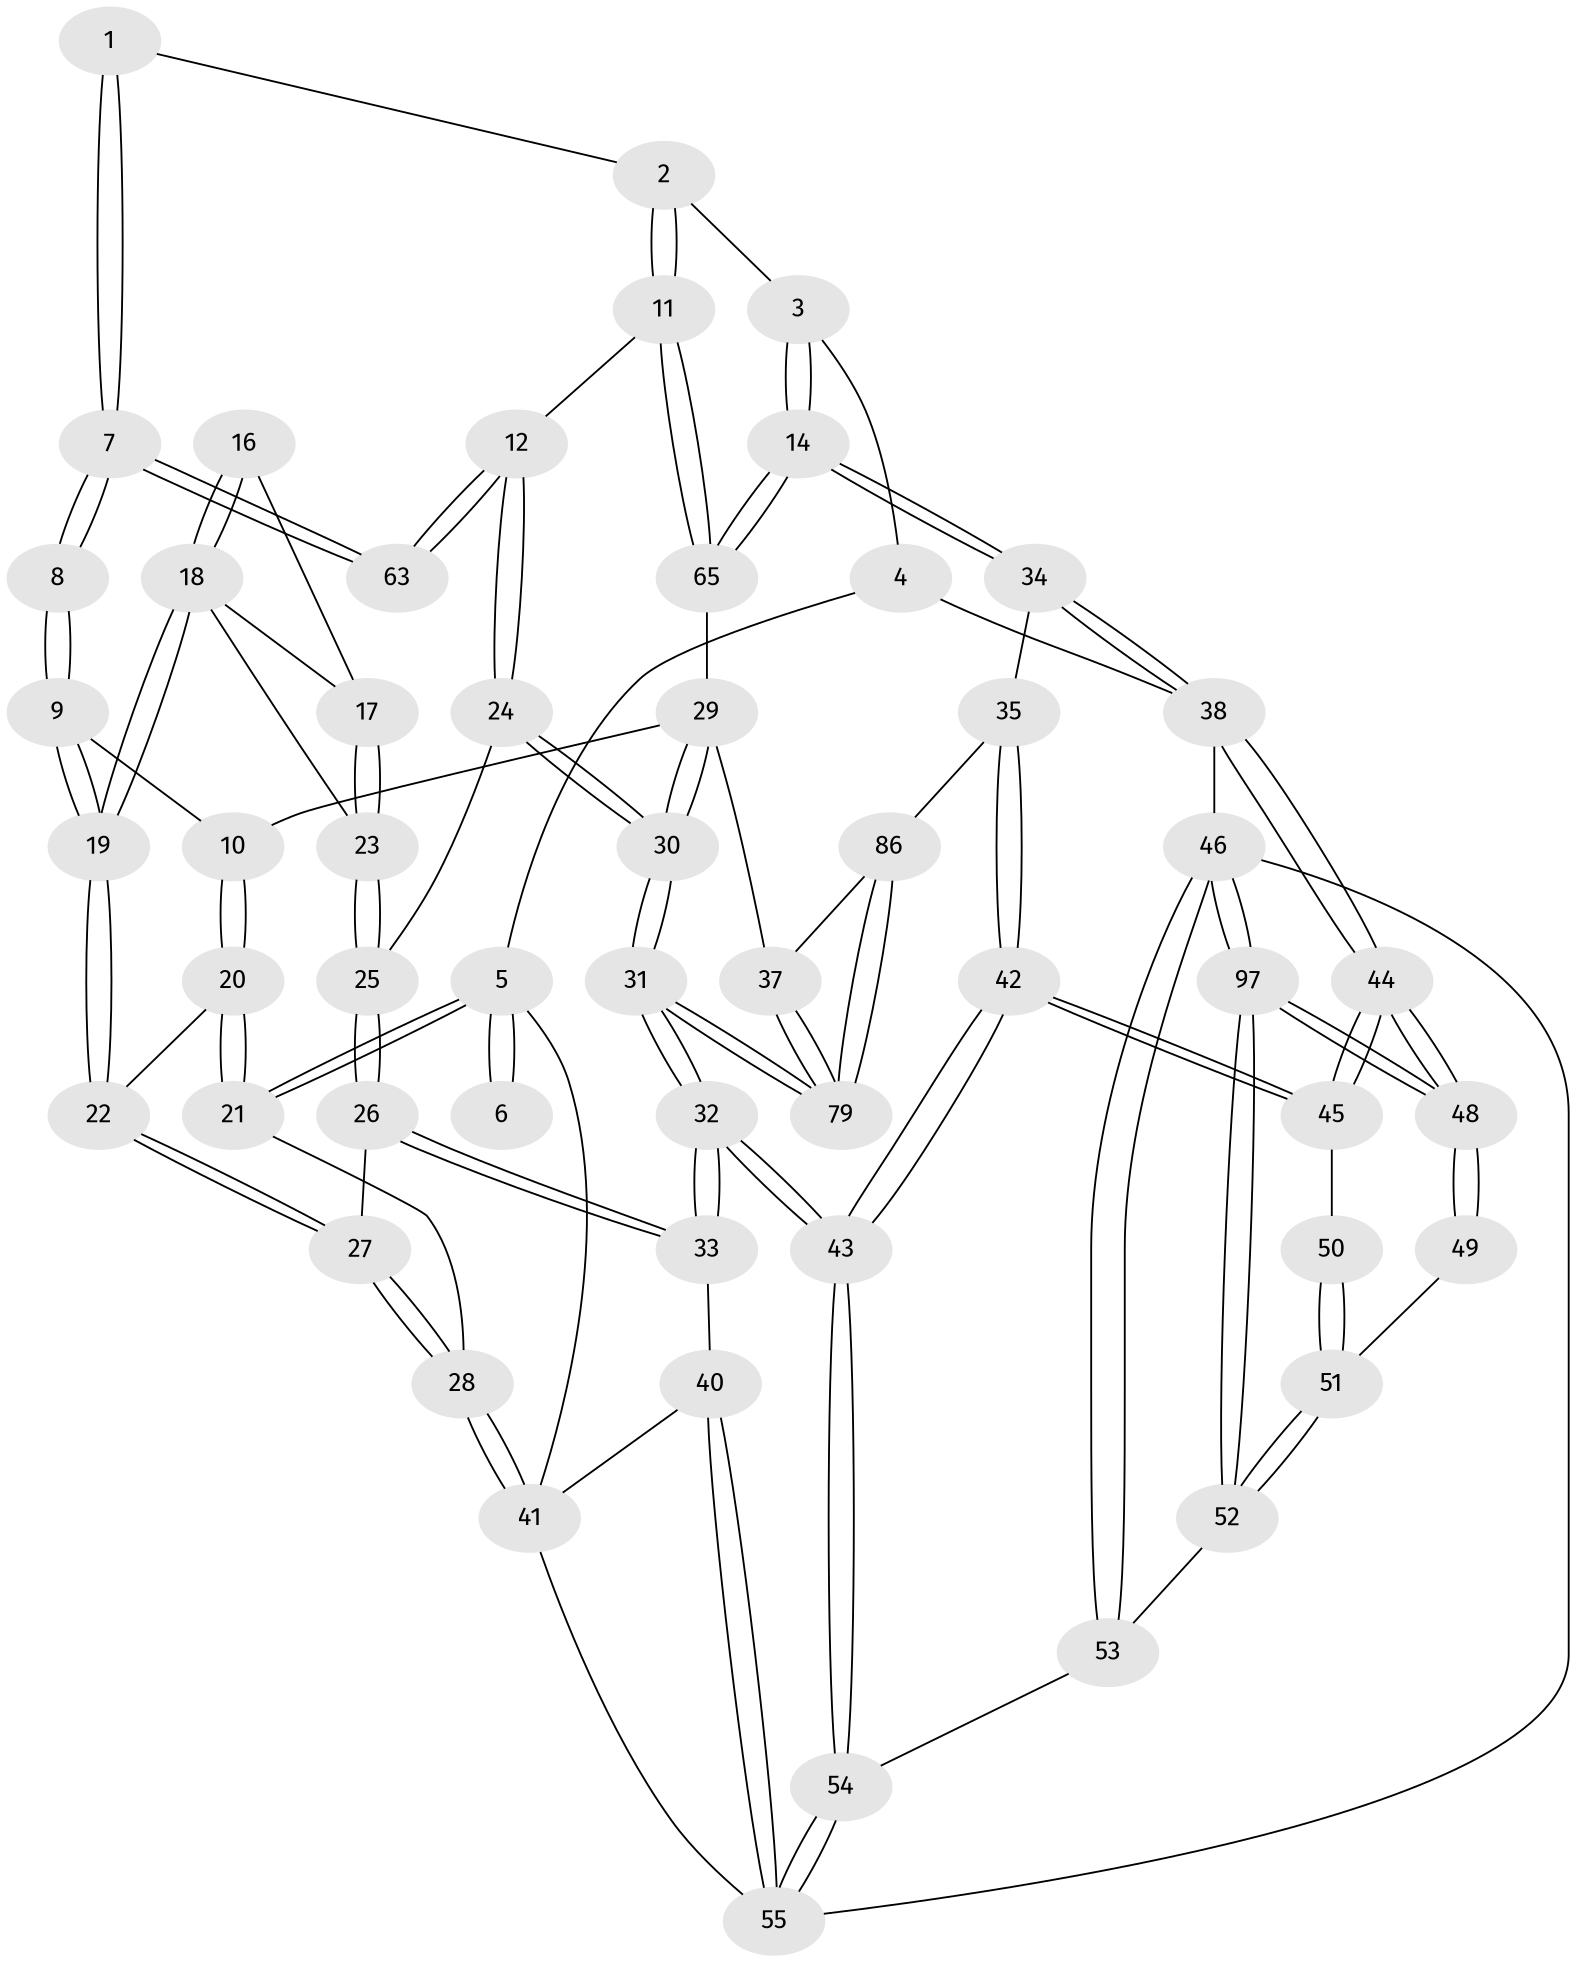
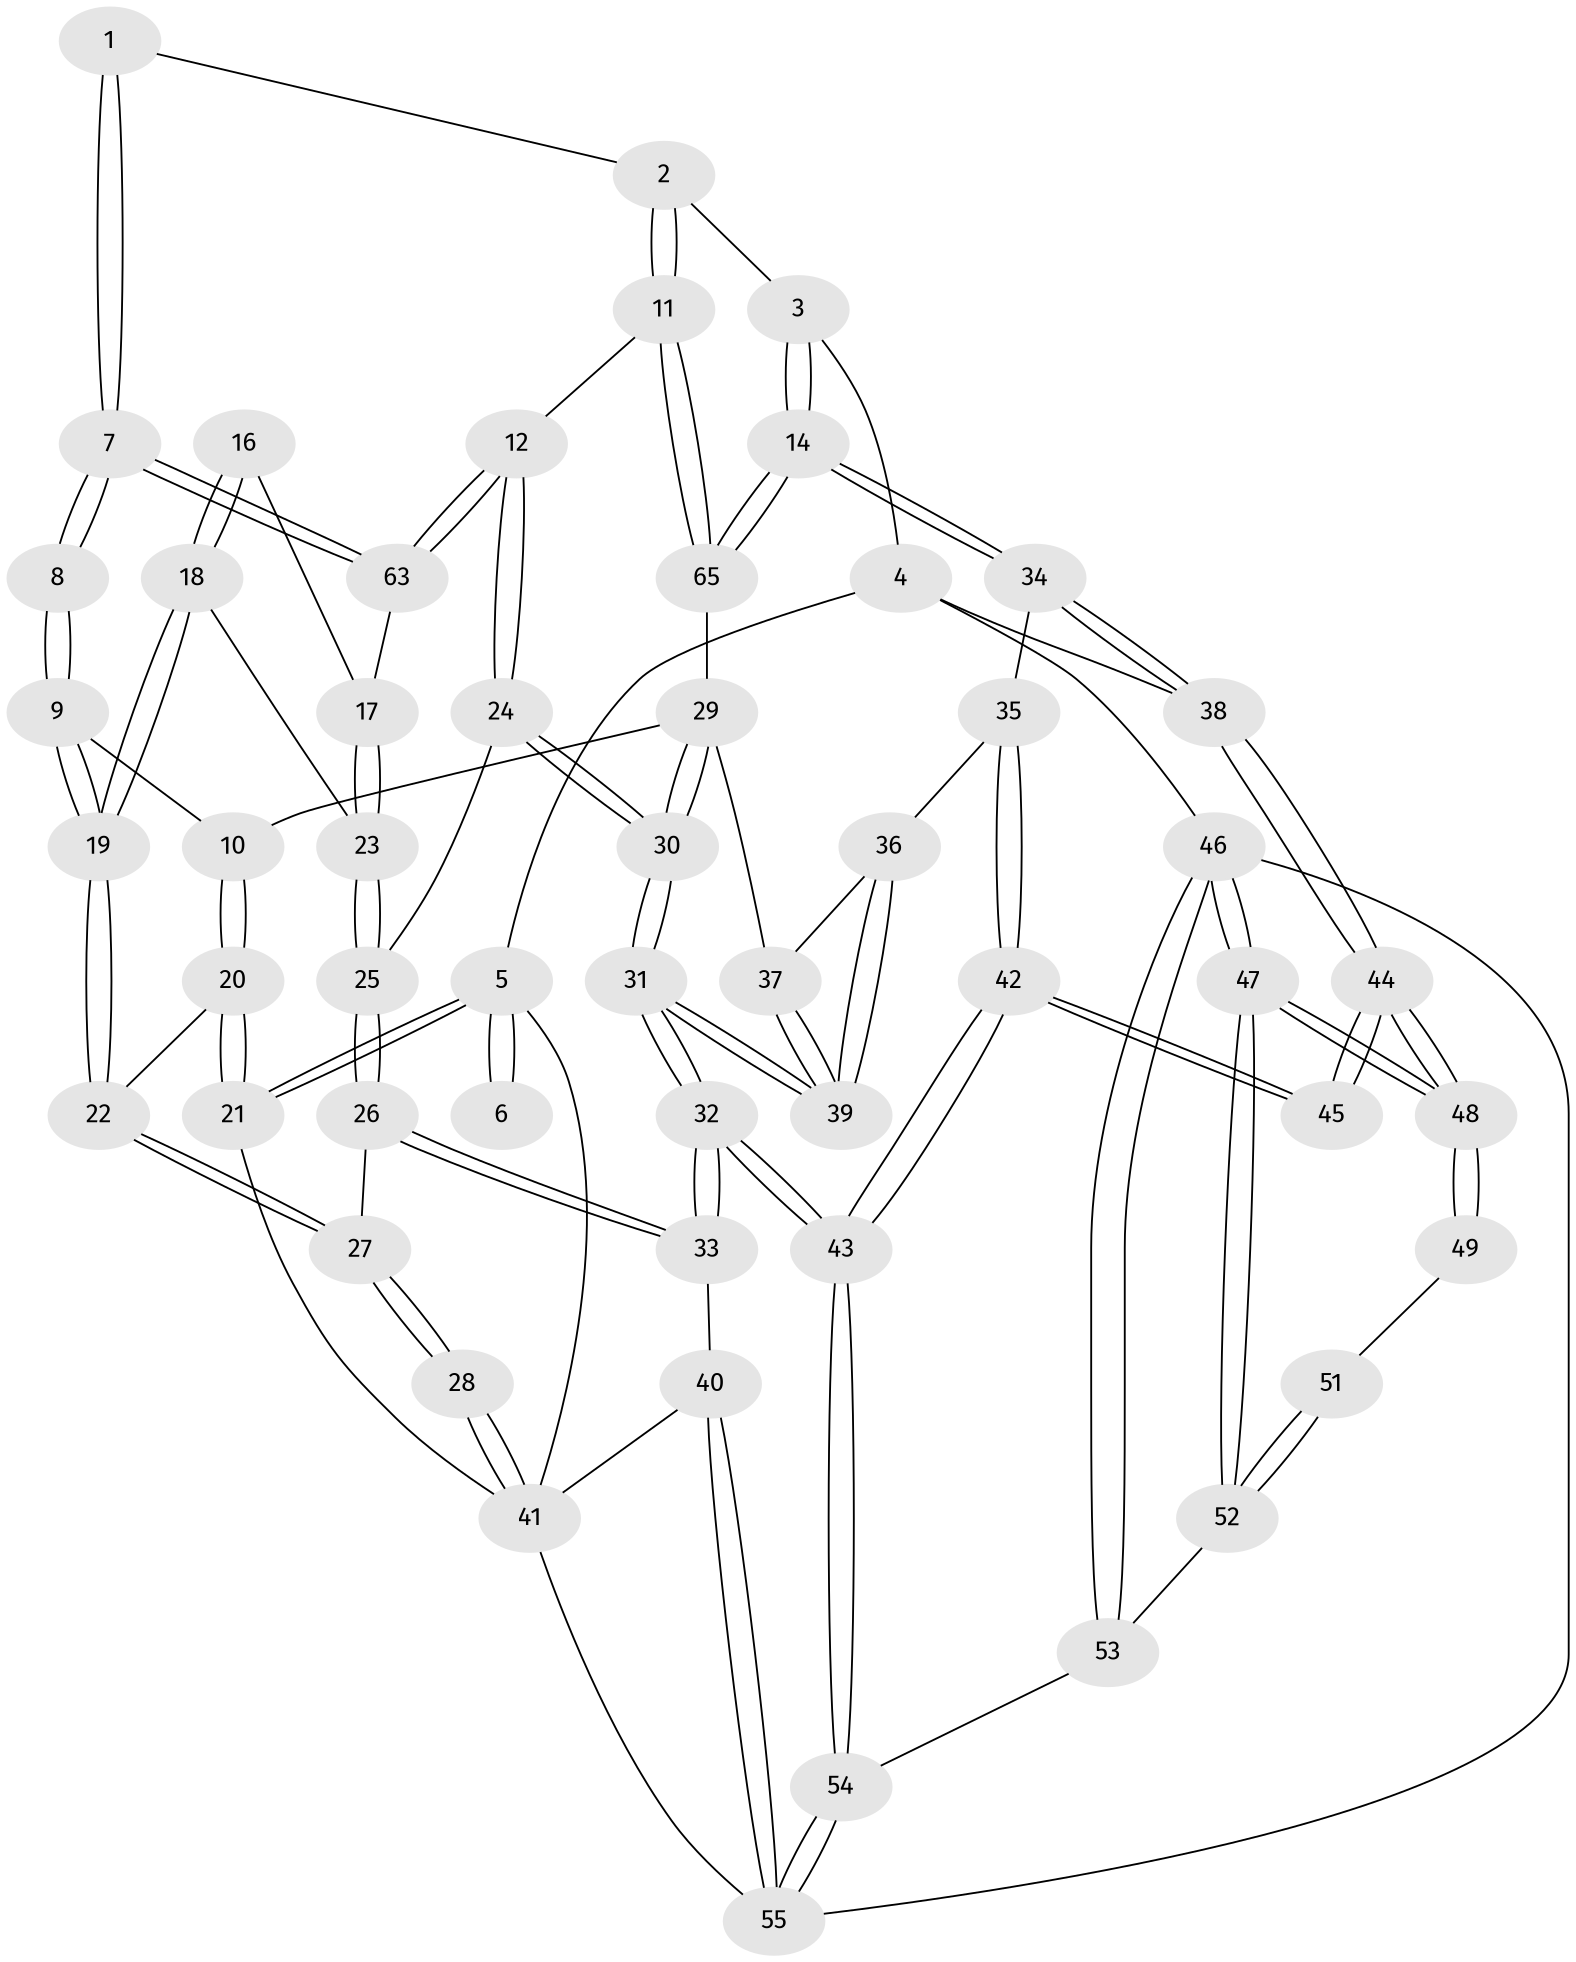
  graph {
    fontname="Fira Sans"
    node [color=gray90 fontname="Fira Sans" style=filled]
    edge [fontname="Fira Sans"]
    1
    2
    7
    3
    11
    8
    n7 [label=63]
    4
    14
    12
    n11 [label=65]
    5
    38
    46
    34
    6
    21
    41
    44
    55
-   47 [label=97]
+   47
    53
    28
    10
    20
    9
    17
    19
    22
    24
    29
    25
    30
    23
    35
    37
    16
    18
    27
    26
    31
    33
    40
-   39 [label=79]
+   39
    32
    43
    54
-   36 [label=86]
+   36
    42
    45
    48
-   50
    49
    51
    52
    1 -- 2
    1 -- 7
    1 -- 7
    2 -- 3
    2 -- 11
    2 -- 11
    7 -- 8
    7 -- 8
    7 -- n7
    7 -- n7
    3 -- 4
    3 -- 14
    3 -- 14
    11 -- 12
    11 -- n11
    11 -- n11
    8 -- 9
    8 -- 9
-   18 -- 17
+   n7 -- 17
    4 -- 5
    4 -- 38
-   38 -- 46
+   4 -- 46
    14 -- n11
    14 -- n11
    14 -- 34
    14 -- 34
    12 -- n7
    12 -- n7
    12 -- 24
    12 -- 24
    n11 -- 29
    5 -- 6
    5 -- 6
    5 -- 21
    5 -- 21
    5 -- 41
    38 -- 44
    38 -- 44
    46 -- 55
    46 -- 47
    46 -- 47
    46 -- 53
    46 -- 53
    34 -- 38
    34 -- 38
    34 -- 35
-   21 -- 28
+   21 -- 41
    41 -- 55
    44 -- 45
    44 -- 45
    44 -- 48
    44 -- 48
    47 -- 48
    47 -- 48
    47 -- 52
    47 -- 52
    53 -- 54
    28 -- 41
    28 -- 41
    10 -- 20
    10 -- 20
    20 -- 21
    20 -- 21
    20 -- 22
    9 -- 10
    9 -- 19
    9 -- 19
    17 -- 23
    17 -- 23
    19 -- 22
    19 -- 22
    22 -- 27
    22 -- 27
    24 -- 25
    24 -- 30
    24 -- 30
    29 -- 10
    29 -- 30
    29 -- 30
    29 -- 37
    25 -- 26
    25 -- 26
    30 -- 31
    30 -- 31
    23 -- 25
    23 -- 25
    35 -- 36
    35 -- 42
    35 -- 42
    37 -- 39
    37 -- 39
    16 -- 17
    16 -- 18
    16 -- 18
    18 -- 19
    18 -- 19
    18 -- 23
    27 -- 28
    27 -- 28
    26 -- 27
    26 -- 33
    26 -- 33
    31 -- 39
    31 -- 39
    31 -- 32
    31 -- 32
    33 -- 40
    40 -- 41
    40 -- 55
    40 -- 55
    32 -- 33
    32 -- 33
    32 -- 43
    32 -- 43
    43 -- 54
    43 -- 54
    54 -- 55
    54 -- 55
    36 -- 37
    36 -- 39
    36 -- 39
    42 -- 43
    42 -- 43
    42 -- 45
    42 -- 45
-   45 -- 50
    48 -- 49
    48 -- 49
-   50 -- 51
-   50 -- 51
    49 -- 51
    51 -- 52
    51 -- 52
    52 -- 53
  }
